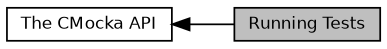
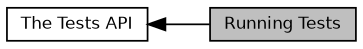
  digraph {
    rankdir=LR
    node [color=black fontname=Helvetica fontsize=10 shape=record style=filled]
-   n1 [fillcolor=white height=0.2 label="The CMocka API" width=0.4]
+   n1 [fillcolor=white height=0.2 label="The Tests API" width=0.4]
    n2 [fillcolor=grey75 fontcolor=black height=0.2 label="Running Tests" width=0.4]
    n1 -> n2 [dir=back fontname=Helvetica fontsize=10 labelfontname=Helvetica labelfontsize=10 shape=plaintext style=solid]
  }
